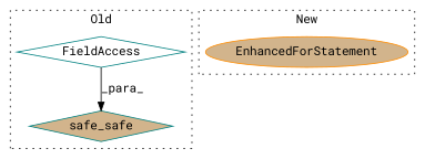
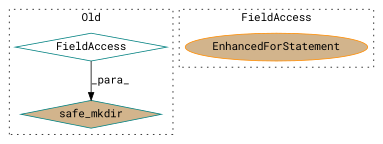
  digraph {
    fontname="Roboto Mono"
    node [shape=diamond style=filled fillcolor=tan color=teal fontname="Roboto Mono"]
-   n1 [a=32 l="11,1" label=safe_safe s="1990,2013"]
+   n1 [a=32 l="11,1" label=safe_mkdir s="1990,2013"]
    n2 [a=22 l=12 label=FieldAccess s=2001 fillcolor=white]
    n3 [a=70 l="61,2" label=EnhancedForStatement s="2161,2257" shape=ellipse color=darkorange]
    subgraph cluster_1 {
      label=Old
      style=dotted
      n1
      n2
    }
    subgraph cluster_2 {
-     label=New
+     label=FieldAccess
      style=dotted
      n3
    }
    n2 -> n1 [label=_para_ fontname="Roboto Mono"]
  }
